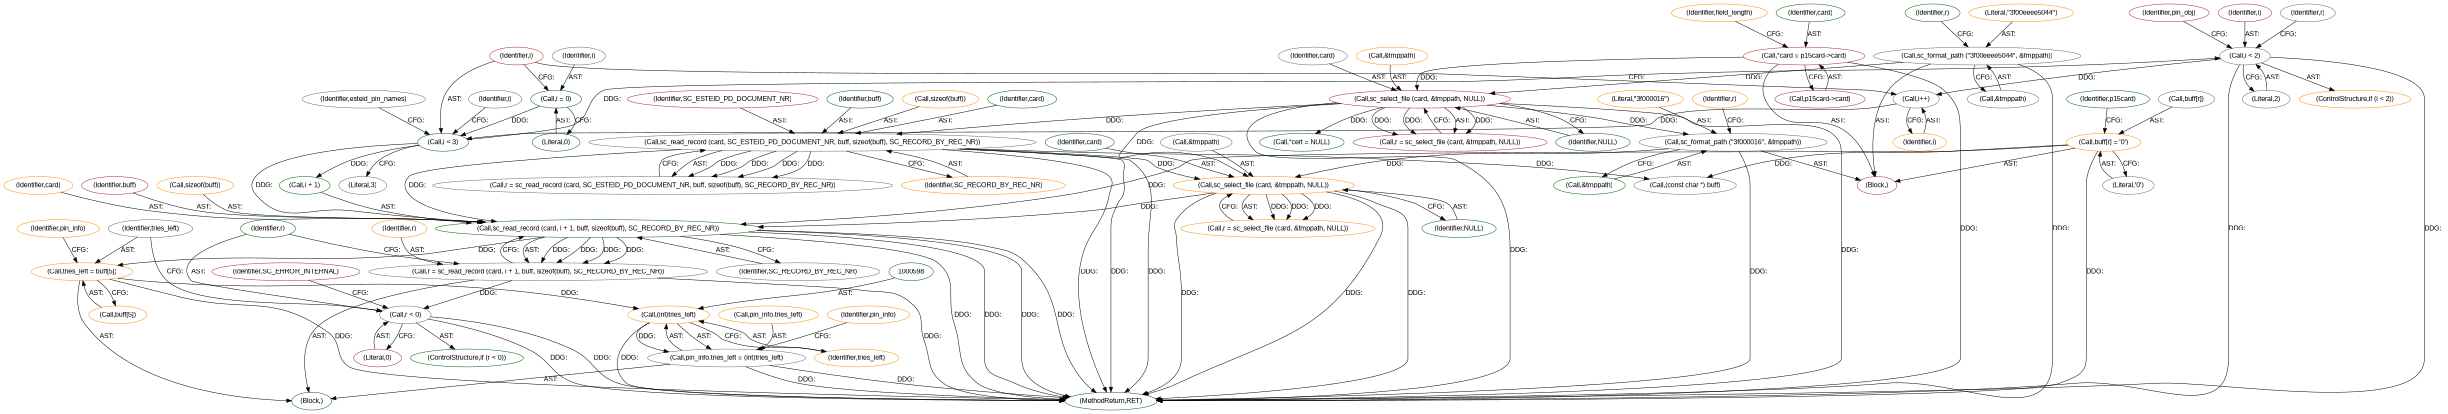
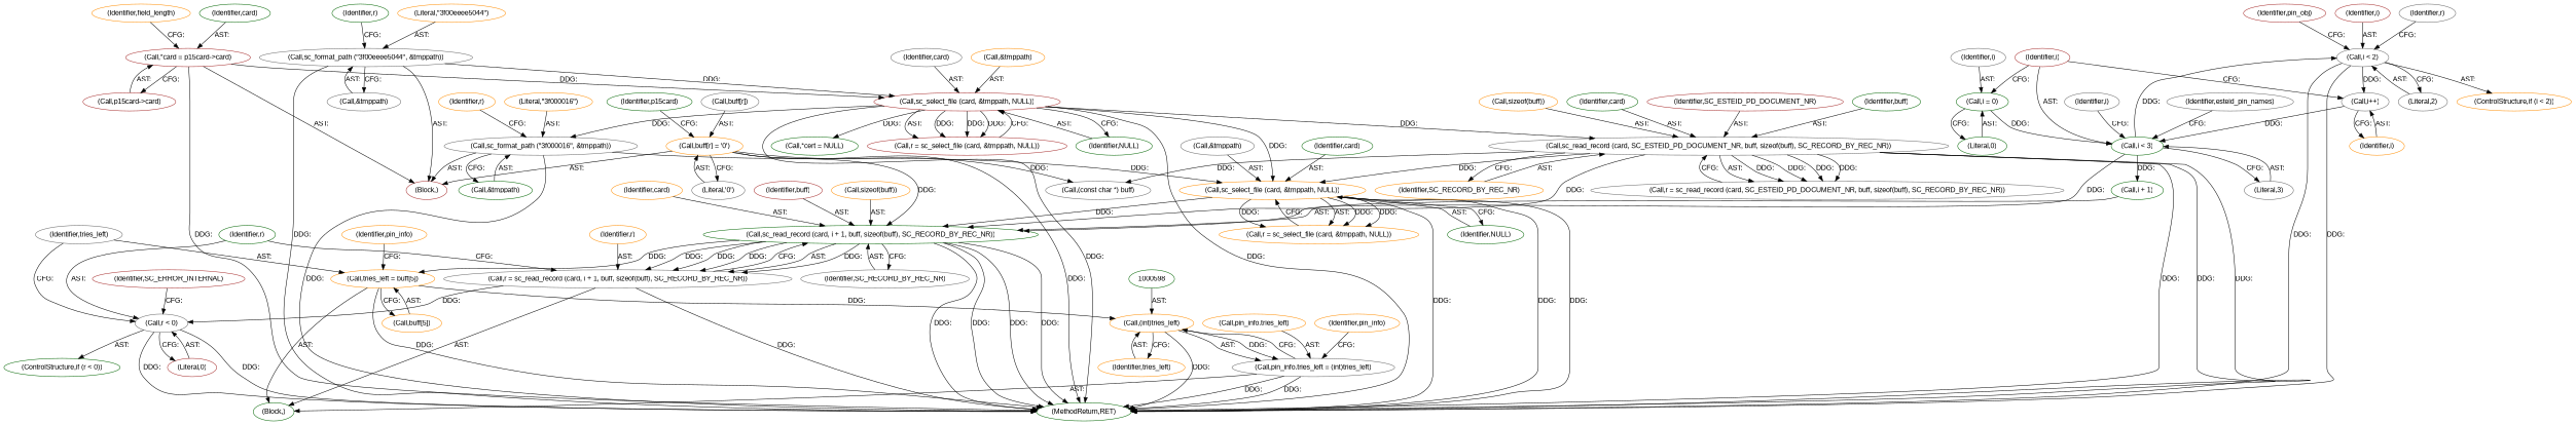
  digraph {
    fontname="Liberation Sans"
    node [color=gray40 fontname="Liberation Sans"]
    edge [fontname="Liberation Sans"]
    n1 [color=darkgreen label="(Call,sc_read_record (card, i + 1, buff, sizeof(buff), SC_RECORD_BY_REC_NR))"]
    n2 [label="(Call,r = sc_read_record (card, i + 1, buff, sizeof(buff), SC_RECORD_BY_REC_NR))"]
    n3 [color=darkorange label="(Call,tries_left = buff[5])"]
    n4 [label="(Identifier,SC_RECORD_BY_REC_NR)"]
    n5 [color=darkgreen label="(MethodReturn,RET)"]
    n6 [label="(Call,r < 0)"]
    n7 [color=darkgreen label="(Block,)"]
    n8 [color=darkorange label="(Call,(int)tries_left)"]
    n9 [color=darkorange label="(Call,buff[5])"]
    n10 [color=darkorange label="(Call,sc_select_file (card, &tmppath, NULL))"]
    n11 [color=darkgreen label="(Identifier,NULL)"]
    n12 [color=darkorange label="(Call,r = sc_select_file (card, &tmppath, NULL))"]
    n13 [label="(Call,sc_read_record (card, SC_ESTEID_PD_DOCUMENT_NR, buff, sizeof(buff), SC_RECORD_BY_REC_NR))"]
    n14 [label="(Call,r = sc_read_record (card, SC_ESTEID_PD_DOCUMENT_NR, buff, sizeof(buff), SC_RECORD_BY_REC_NR))"]
    n15 [label="(Call,(const char *) buff)"]
    n16 [color=darkorange label="(Identifier,SC_RECORD_BY_REC_NR)"]
    n17 [color=brown label="(Call,sc_select_file (card, &tmppath, NULL))"]
    n18 [label="(Call,sc_format_path (\"3f000016\", &tmppath))"]
    n19 [color=darkgreen label="(Call,*cert = NULL)"]
    n20 [color=brown label="(Call,r = sc_select_file (card, &tmppath, NULL))"]
    n21 [color=darkgreen label="(Identifier,NULL)"]
    n22 [color=brown label="(Block,)"]
    n23 [color=darkgreen label="(Call,&tmppath)"]
    n24 [color=brown label="(Call,*card = p15card->card)"]
    n25 [color=brown label="(Call,p15card->card)"]
    n26 [label="(Call,sc_format_path (\"3f00eeee5044\", &tmppath))"]
    n27 [label="(Call,&tmppath)"]
    n28 [color=darkgreen label="(Call,i < 3)"]
    n29 [label="(Call,i < 2)"]
    n30 [label="(Literal,3)"]
    n31 [color=darkgreen label="(Call,i + 1)"]
    n32 [label="(Call,i++)"]
    n33 [label="(Literal,2)"]
    n34 [color=darkorange label="(ControlStructure,if (i < 2))"]
    n35 [color=darkorange label="(Identifier,i)"]
    n36 [color=darkgreen label="(Call,i = 0)"]
    n37 [color=darkgreen label="(Literal,0)"]
    n38 [color=darkorange label="(Call,buff[r] = '\0')"]
    n39 [label="(Literal,'\0')"]
    n40 [color=brown label="(Literal,0)"]
    n41 [color=darkgreen label="(ControlStructure,if (r < 0))"]
    n42 [label="(Call,pin_info.tries_left = (int)tries_left)"]
    n43 [color=darkorange label="(Identifier,tries_left)"]
    n44 [label="(Identifier,i)"]
    n45 [color=darkgreen label="(Identifier,buff)"]
    n46 [color=darkorange label="(Identifier,card)"]
    n47 [color=darkgreen label="(Identifier,card)"]
    n48 [color=darkorange label="(Call,sizeof(buff))"]
    n49 [label="(Identifier,i)"]
    n50 [label="(Identifier,esteid_pin_names)"]
    n51 [color=darkorange label="(Literal,\"3f00eeee5044\")"]
    n52 [color=brown label="(Identifier,i)"]
    n53 [color=darkorange label="(Identifier,r)"]
    n54 [color=brown label="(Identifier,SC_ERROR_INTERNAL)"]
    n55 [color=darkorange label="(Identifier,r)"]
    n56 [color=darkorange label="(Call,&tmppath)"]
    n57 [color=darkgreen label="(Identifier,r)"]
    n58 [color=brown label="(Identifier,buff)"]
    n59 [label="(Call,buff[r])"]
    n60 [color=darkorange label="(Call,pin_info.tries_left)"]
    n61 [color=darkorange label="(Call,sizeof(buff))"]
    n62 [color=darkorange label="(Identifier,pin_info)"]
    n63 [label="(Identifier,r)"]
    n64 [color=darkgreen label="(Identifier,card)"]
    n65 [color=brown label="(Identifier,pin_obj)"]
    n66 [color=darkgreen label="(Identifier,r)"]
    n67 [color=darkgreen label="(Identifier,card)"]
    n68 [label="(Identifier,card)"]
    n69 [color=darkorange label="(Literal,\"3f000016\")"]
    n70 [color=darkorange label="(Identifier,field_length)"]
    n71 [color=brown label="(Identifier,i)"]
    n72 [label="(Call,&tmppath)"]
    n73 [label="(Identifier,tries_left)"]
    n74 [color=darkgreen label="(Identifier,p15card)"]
    n75 [color=brown label="(Identifier,SC_ESTEID_PD_DOCUMENT_NR)"]
    n76 [color=darkorange label="(Identifier,pin_info)"]
    1000598 [color=darkgreen]
    n1 -> n2 [label="AST: "]
    n1 -> n2 [label="DDG: "]
    n1 -> n2 [label="DDG: "]
    n1 -> n2 [label="DDG: "]
    n1 -> n2 [label="DDG: "]
    n1 -> n3 [label="DDG: "]
    n1 -> n4 [label="CFG: "]
    n1 -> n5 [label="DDG: "]
    n1 -> n5 [label="DDG: "]
    n1 -> n5 [label="DDG: "]
    n1 -> n5 [label="DDG: "]
    n2 -> n1 [label="CFG: "]
    n2 -> n5 [label="DDG: "]
    n2 -> n6 [label="DDG: "]
    n2 -> n7 [label="AST: "]
    n3 -> n5 [label="DDG: "]
    n3 -> n7 [label="AST: "]
    n3 -> n8 [label="DDG: "]
    n3 -> n9 [label="CFG: "]
    n4 -> n1 [label="AST: "]
    n6 -> n5 [label="DDG: "]
    n6 -> n5 [label="DDG: "]
    n6 -> n40 [label="CFG: "]
    n6 -> n41 [label="AST: "]
    n8 -> n5 [label="DDG: "]
    n8 -> n42 [label="AST: "]
    n8 -> n42 [label="DDG: "]
    n8 -> n43 [label="CFG: "]
    n9 -> n3 [label="AST: "]
    n10 -> n1 [label="DDG: "]
    n10 -> n5 [label="DDG: "]
    n10 -> n5 [label="DDG: "]
    n10 -> n5 [label="DDG: "]
    n10 -> n11 [label="CFG: "]
    n10 -> n12 [label="AST: "]
    n10 -> n12 [label="DDG: "]
    n10 -> n12 [label="DDG: "]
    n10 -> n12 [label="DDG: "]
    n11 -> n10 [label="AST: "]
    n12 -> n10 [label="CFG: "]
    n13 -> n1 [label="DDG: "]
    n13 -> n5 [label="DDG: "]
    n13 -> n5 [label="DDG: "]
    n13 -> n5 [label="DDG: "]
    n13 -> n10 [label="DDG: "]
    n13 -> n14 [label="AST: "]
    n13 -> n14 [label="DDG: "]
    n13 -> n14 [label="DDG: "]
    n13 -> n14 [label="DDG: "]
    n13 -> n14 [label="DDG: "]
    n13 -> n15 [label="DDG: "]
    n13 -> n16 [label="CFG: "]
    n14 -> n13 [label="CFG: "]
    n16 -> n13 [label="AST: "]
    n17 -> n5 [label="DDG: "]
    n17 -> n5 [label="DDG: "]
    n17 -> n10 [label="DDG: "]
    n17 -> n13 [label="DDG: "]
    n17 -> n18 [label="DDG: "]
    n17 -> n19 [label="DDG: "]
    n17 -> n20 [label="AST: "]
    n17 -> n20 [label="DDG: "]
    n17 -> n20 [label="DDG: "]
    n17 -> n20 [label="DDG: "]
    n17 -> n21 [label="CFG: "]
    n18 -> n5 [label="DDG: "]
    n18 -> n10 [label="DDG: "]
    n18 -> n22 [label="AST: "]
    n18 -> n23 [label="CFG: "]
    n20 -> n17 [label="CFG: "]
    n21 -> n17 [label="AST: "]
    n23 -> n18 [label="AST: "]
    n24 -> n5 [label="DDG: "]
    n24 -> n17 [label="DDG: "]
    n24 -> n22 [label="AST: "]
    n24 -> n25 [label="CFG: "]
    n25 -> n24 [label="AST: "]
    n26 -> n5 [label="DDG: "]
    n26 -> n17 [label="DDG: "]
    n26 -> n22 [label="AST: "]
    n26 -> n27 [label="CFG: "]
    n27 -> n26 [label="AST: "]
    n28 -> n1 [label="DDG: "]
    n28 -> n29 [label="DDG: "]
    n28 -> n30 [label="CFG: "]
    n28 -> n31 [label="DDG: "]
    n29 -> n5 [label="DDG: "]
    n29 -> n5 [label="DDG: "]
    n29 -> n32 [label="DDG: "]
    n29 -> n33 [label="CFG: "]
    n29 -> n34 [label="AST: "]
+   n30 -> n28 [label="AST: "]
    n31 -> n1 [label="AST: "]
    n32 -> n28 [label="DDG: "]
    n32 -> n35 [label="CFG: "]
    n33 -> n29 [label="AST: "]
    n35 -> n32 [label="AST: "]
    n36 -> n28 [label="DDG: "]
    n36 -> n37 [label="CFG: "]
    n37 -> n36 [label="AST: "]
    n38 -> n1 [label="DDG: "]
    n38 -> n5 [label="DDG: "]
    n38 -> n15 [label="DDG: "]
    n38 -> n22 [label="AST: "]
    n38 -> n39 [label="CFG: "]
    n39 -> n38 [label="AST: "]
    n40 -> n6 [label="AST: "]
    n42 -> n5 [label="DDG: "]
    n42 -> n5 [label="DDG: "]
    n42 -> n7 [label="AST: "]
-   n42 -> n8 [label="AST: "]
+   n42 -> n8 [label="CFG: "]
    n43 -> n8 [label="AST: "]
    n44 -> n36 [label="AST: "]
    n45 -> n13 [label="AST: "]
    n46 -> n1 [label="AST: "]
    n47 -> n24 [label="AST: "]
    n48 -> n13 [label="AST: "]
    n49 -> n28 [label="CFG: "]
    n50 -> n28 [label="CFG: "]
    n51 -> n26 [label="AST: "]
    n52 -> n28 [label="AST: "]
    n52 -> n32 [label="CFG: "]
    n52 -> n36 [label="CFG: "]
    n53 -> n2 [label="AST: "]
    n54 -> n6 [label="CFG: "]
    n55 -> n18 [label="CFG: "]
    n56 -> n17 [label="AST: "]
    n57 -> n26 [label="CFG: "]
    n58 -> n1 [label="AST: "]
    n59 -> n38 [label="AST: "]
    n60 -> n42 [label="AST: "]
    n61 -> n1 [label="AST: "]
    n62 -> n42 [label="CFG: "]
    n63 -> n29 [label="CFG: "]
    n64 -> n10 [label="AST: "]
    n65 -> n29 [label="CFG: "]
    n66 -> n2 [label="CFG: "]
    n66 -> n6 [label="AST: "]
    n67 -> n13 [label="AST: "]
    n68 -> n17 [label="AST: "]
    n69 -> n18 [label="AST: "]
    n70 -> n24 [label="CFG: "]
    n71 -> n29 [label="AST: "]
    n72 -> n10 [label="AST: "]
    n73 -> n3 [label="AST: "]
    n73 -> n6 [label="CFG: "]
    n74 -> n38 [label="CFG: "]
    n75 -> n13 [label="AST: "]
    n76 -> n3 [label="CFG: "]
    1000598 -> n8 [label="AST: "]
  }
